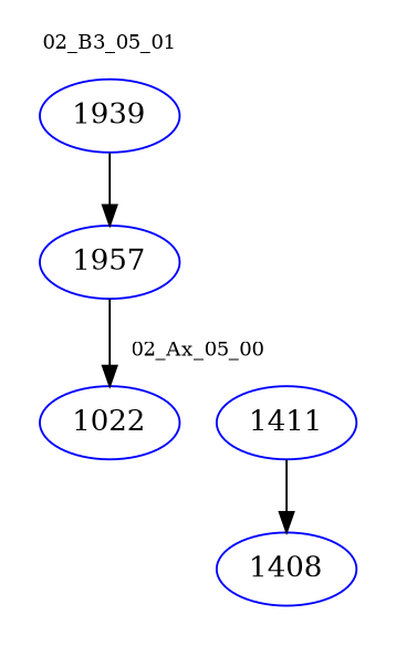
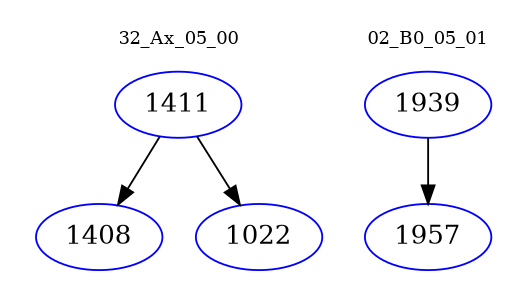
  digraph {
    node [color=blue]
    edge [color=black]
    n1 [label=1411]
    n2 [label=1408]
    n3 [label=1022]
    n4 [label=1939]
    n5 [label=1957]
    subgraph cluster_1 {
      color=white
      fontsize=10
-     label="02_Ax_05_00"
+     label="32_Ax_05_00"
      n1
      n2
      n3
    }
    subgraph cluster_2 {
      color=white
      fontsize=10
-     label="02_B3_05_01"
+     label="02_B0_05_01"
      n4
      n5
    }
    n1 -> n2
-   n5 -> n3
+   n1 -> n3
    n4 -> n5
  }
